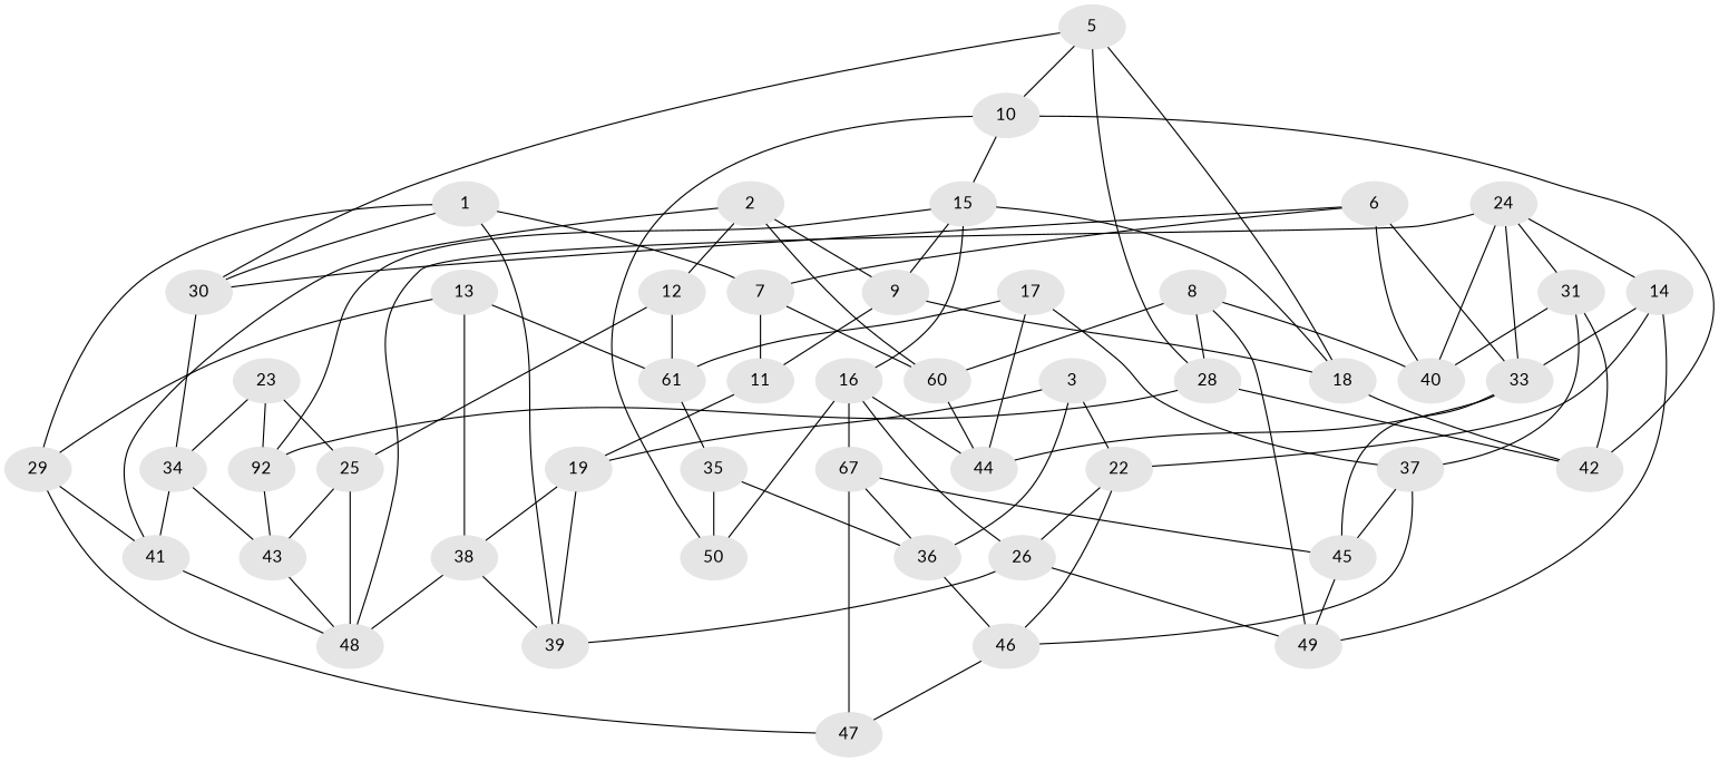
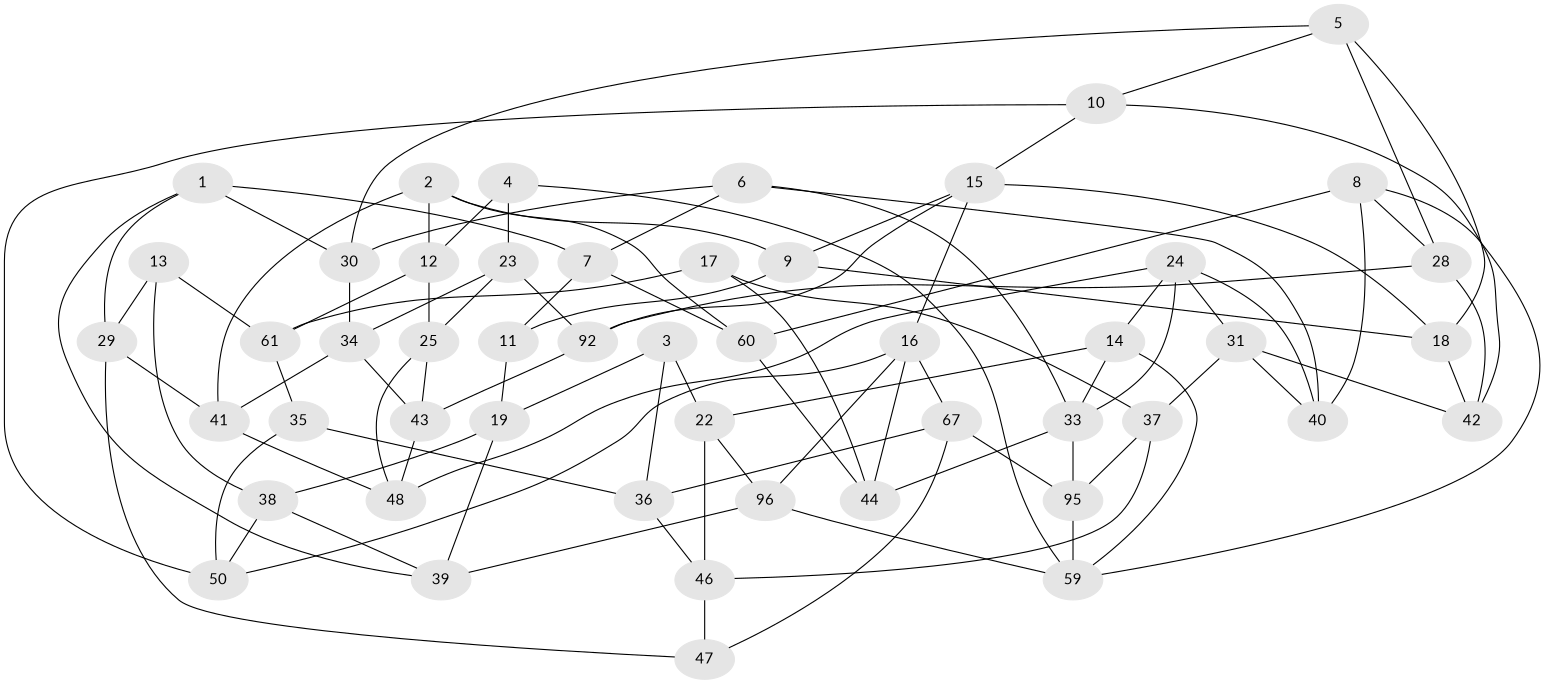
  graph {
    fontname=Lato
    node [color=gray90 fontname=Lato style=filled]
    edge [fontname=Lato]
    1
    7
    29
    30
    39
    n6 [label=60]
    11
    41
    47
    34
    2
    9
    12
    18
    n15 [label=61]
    25
    44
    48
    3
    19
    22
    36
    38
-   26
+   26 [label=96]
    46
+   4
    23
-   49
+   49 [label=59]
    13
    n30 [label=92]
    5
    10
    28
    15
    42
    50
    6
    33
    40
-   45
+   45 [label=95]
    8
    16
    14
    35
    43
    n46 [label=67]
    17
    37
    24
    31
    1 -- 7
    1 -- 29
    1 -- 30
    1 -- 39
    7 -- n6
    7 -- 11
    29 -- 41
    29 -- 47
    30 -- 34
    n6 -- 44
    11 -- 19
    41 -- 48
    34 -- 41
    34 -- 43
    2 -- n6
    2 -- 41
    2 -- 9
    2 -- 12
    9 -- 11
    9 -- 18
    12 -- n15
    12 -- 25
    18 -- 42
    n15 -- 35
    25 -- 48
    25 -- 43
    3 -- 19
    3 -- 22
    3 -- 36
    19 -- 39
    19 -- 38
    22 -- 26
    22 -- 46
    36 -- 46
    38 -- 39
-   38 -- 48
+   38 -- 50
    26 -- 39
    26 -- 49
    46 -- 47
+   4 -- 12
+   4 -- 23
+   4 -- 49
    23 -- 34
    23 -- 25
    23 -- n30
    13 -- 29
    13 -- n15
    13 -- 38
    n30 -- 43
    5 -- 30
    5 -- 18
    5 -- 10
    5 -- 28
    10 -- 15
    10 -- 42
    10 -- 50
    28 -- n30
    28 -- 42
    15 -- 9
    15 -- 18
    15 -- n30
    15 -- 16
    6 -- 7
    6 -- 30
    6 -- 33
    6 -- 40
    33 -- 44
    33 -- 45
    45 -- 49
    8 -- n6
    8 -- 49
    8 -- 28
    8 -- 40
    16 -- 44
    16 -- 26
    16 -- 50
    16 -- n46
    14 -- 22
    14 -- 49
    14 -- 33
    35 -- 36
    35 -- 50
    43 -- 48
    n46 -- 47
    n46 -- 36
    n46 -- 45
    17 -- n15
    17 -- 44
    17 -- 37
    37 -- 46
    37 -- 45
    24 -- 48
    24 -- 33
    24 -- 40
    24 -- 14
    24 -- 31
    31 -- 42
    31 -- 40
    31 -- 37
  }
